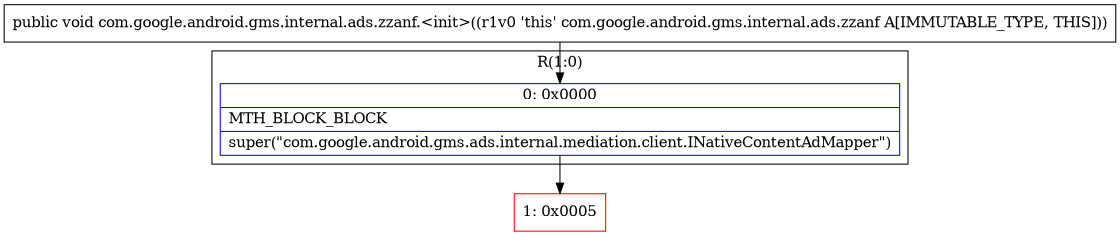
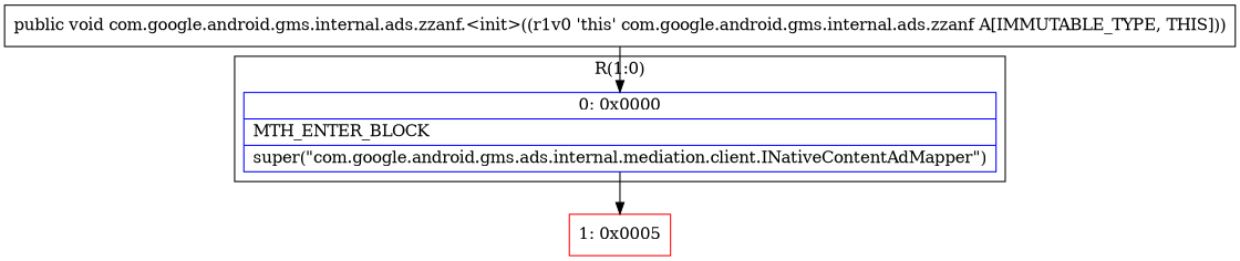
  digraph {
    node [shape=record]
-   n1 [color=blue label="{0\:\ 0x0000|MTH_BLOCK_BLOCK\l|super(\"com.google.android.gms.ads.internal.mediation.client.INativeContentAdMapper\")\l}"]
+   n1 [color=blue label="{0\:\ 0x0000|MTH_ENTER_BLOCK\l|super(\"com.google.android.gms.ads.internal.mediation.client.INativeContentAdMapper\")\l}"]
    n2 [color=red label="{1\:\ 0x0005}"]
    n3 [label="{public void com.google.android.gms.internal.ads.zzanf.\<init\>((r1v0 'this' com.google.android.gms.internal.ads.zzanf A[IMMUTABLE_TYPE, THIS])) }"]
    subgraph cluster_1 {
      label="R(1:0)"
      n1
    }
    n1 -> n2
    n3 -> n1
  }
